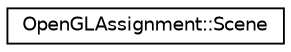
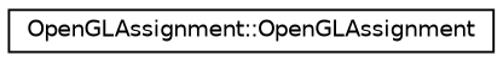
  digraph {
    rankdir=LR
-   n1 [color=black fillcolor=white fontname=Helvetica fontsize=10 height=0.2 label="OpenGLAssignment::Scene" shape=record style=filled width=0.4]
+   n1 [color=black fillcolor=white fontname=Helvetica fontsize=10 height=0.2 label="OpenGLAssignment::OpenGLAssignment" shape=record style=filled width=0.4]
  }
